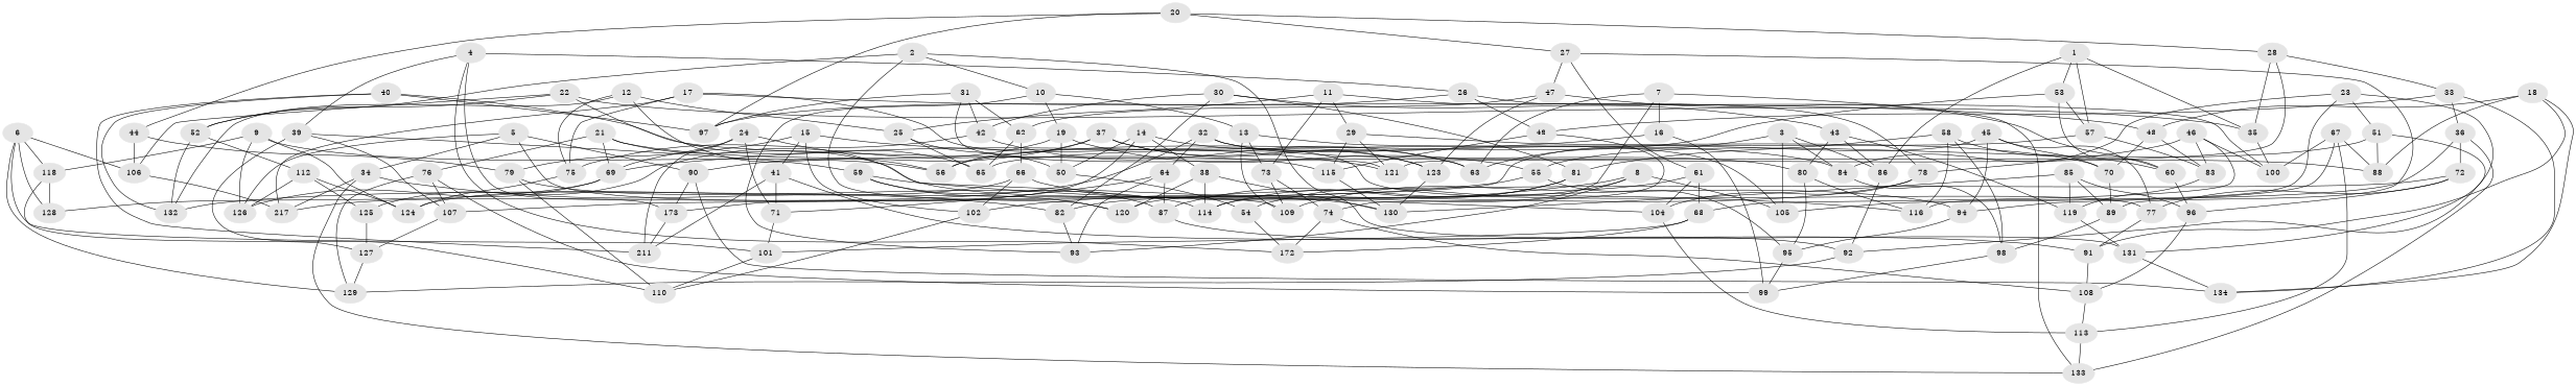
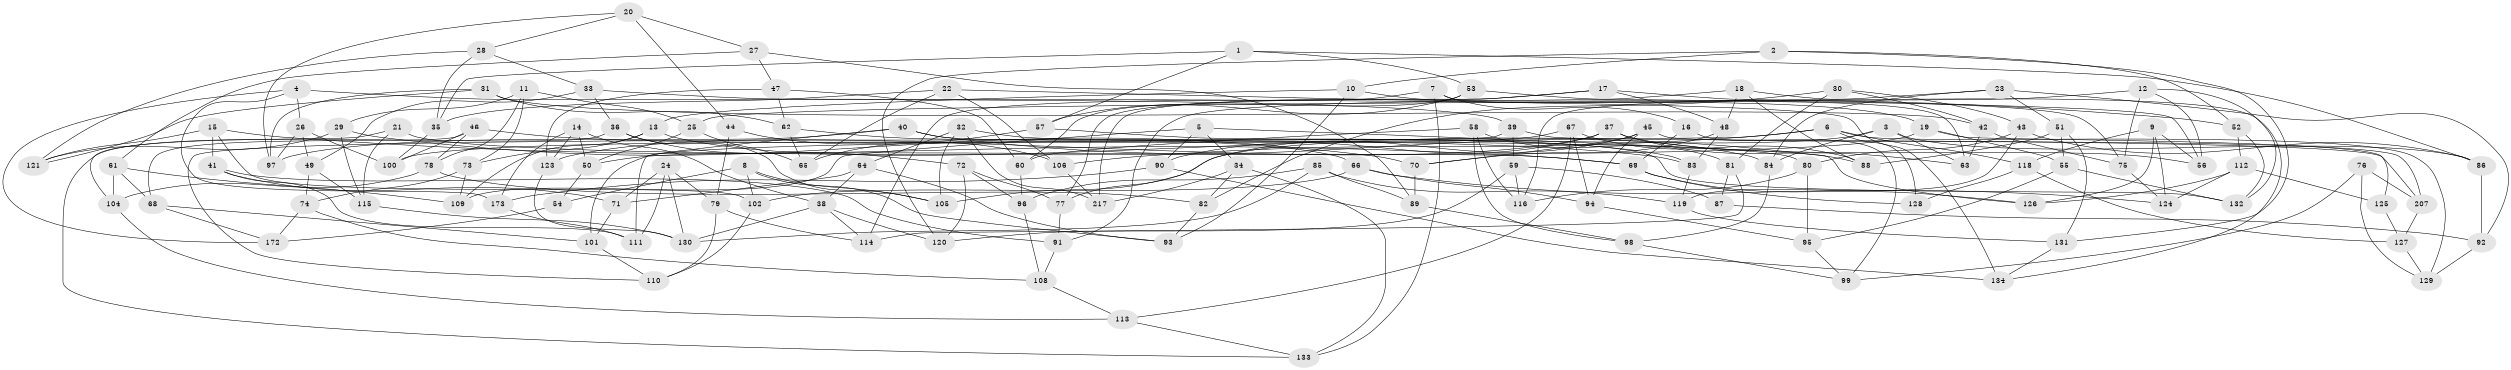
  graph {
    node [color=gray90 style=filled]
    1
    35
    53
    57
    86
    100
    56
    60
    65
    83
    92
    2
    10
    52
    120
    131
    93
    13
    19
    132
    112
    134
    3
    63
    84
    105
    98
    4
    26
    39
    n31 [label=173]
    n32 [label=172]
    97
    49
    59
-   107
+   107 [label=207]
    110
-   111 [label=211]
+   111
    5
    34
    90
    109
    126
    133
    n45 [label=217]
    82
    6
    101
    106
    118
    128
    129
    127
    7
    16
    114
    69
    99
    8
    54
    102
    9
    124
    73
    50
    55
    125
    11
    25
    29
    78
    121
    115
    70
    74
    104
    12
    75
    14
    38
    123
    130
    15
    41
    91
    71
    17
    48
    77
    18
    88
    108
    95
    20
    27
    28
    44
    47
    61
    89
    33
    79
    21
    76
    113
    22
    23
    51
    116
    24
    62
    68
    36
    30
    42
    43
    81
    80
    119
    87
    31
    66
    32
    64
    72
    96
    37
    40
    45
    94
    46
    58
    67
    85
    1 -- 35
    1 -- 53
    1 -- 57
    1 -- 86
    35 -- 100
    53 -- 57
    53 -- 56
    53 -- 60
    57 -- 65
    57 -- 83
    86 -- 92
    60 -- 96
    83 -- 119
    92 -- 129
    2 -- 10
    2 -- 52
    2 -- 120
    2 -- 131
    10 -- 93
    10 -- 13
    10 -- 19
    52 -- 132
    52 -- 112
    131 -- 134
    13 -- 84
    13 -- 109
    13 -- 73
    19 -- 50
    19 -- 55
    19 -- 125
    112 -- 126
    112 -- 124
    112 -- 125
    3 -- 86
    3 -- 63
    3 -- 84
    3 -- 105
    84 -- 98
    98 -- 99
    4 -- 26
    4 -- 39
    4 -- n31
    4 -- n32
    26 -- 100
    26 -- 97
    26 -- 49
    39 -- 59
    39 -- 107
    39 -- 110
    n31 -- 111
    49 -- 115
    49 -- 74
    59 -- 120
    59 -- 116
    59 -- 87
    107 -- 127
    5 -- 34
    5 -- 90
    5 -- 109
    5 -- 126
    34 -- 133
    34 -- n45
    34 -- 82
    90 -- 134
    90 -- n31
    82 -- 93
    6 -- 101
    6 -- 106
    6 -- 118
    6 -- 128
    6 -- 129
    101 -- 110
    106 -- n45
    118 -- 128
    118 -- 127
    127 -- 129
    7 -- 63
    7 -- 133
    7 -- 16
    7 -- 114
    16 -- 69
    16 -- 99
    69 -- 126
    69 -- 128
    8 -- 93
    8 -- 105
    8 -- 54
    8 -- 102
    54 -- n32
    102 -- 110
    9 -- 56
    9 -- 126
    9 -- 118
    9 -- 124
    73 -- 109
    73 -- 74
    50 -- 54
    55 -- 132
    55 -- 95
    125 -- 127
    11 -- 73
    11 -- 25
    11 -- 29
    11 -- 78
    25 -- 65
    25 -- 50
    29 -- 121
    29 -- 115
    29 -- 70
    78 -- 82
    78 -- 104
    115 -- 130
    70 -- 89
    74 -- n32
    74 -- 108
    104 -- 113
    12 -- 56
    12 -- 132
    12 -- 25
    12 -- 75
    75 -- 124
    14 -- n31
    14 -- 50
    14 -- 38
    14 -- 123
    38 -- 120
    38 -- 114
    38 -- 130
    123 -- 130
    15 -- 69
    15 -- 102
    15 -- 121
    15 -- 41
    41 -- 111
    41 -- 91
    41 -- 71
    91 -- 108
    71 -- 101
    17 -- n45
    17 -- 75
    17 -- 48
    17 -- 77
    48 -- 83
    48 -- 70
    77 -- 91
    18 -- 134
    18 -- 91
    18 -- 48
    18 -- 88
    108 -- 113
    95 -- 99
    20 -- 97
    20 -- 27
    20 -- 28
    20 -- 44
    27 -- 47
    27 -- 61
    27 -- 89
    28 -- 35
    28 -- 121
    28 -- 33
    44 -- 106
    44 -- 79
    47 -- 60
    47 -- 123
    47 -- 62
    61 -- 109
    61 -- 104
    61 -- 68
    89 -- 98
    33 -- 134
    33 -- 49
    33 -- 36
    79 -- 110
    79 -- 114
    21 -- 69
    21 -- 115
    21 -- 104
-   21 -- 76
    76 -- 107
    76 -- 129
    76 -- 99
    113 -- 133
    22 -- 35
    22 -- 65
    22 -- 52
    22 -- 106
    23 -- 92
    23 -- 84
    23 -- 51
    23 -- 116
    51 -- 131
    51 -- 55
    51 -- 88
    24 -- 111
    24 -- 130
    24 -- 71
    24 -- 79
    62 -- 65
    62 -- 66
    68 -- n32
    68 -- 101
    36 -- 105
    36 -- 133
    36 -- 72
    30 -- 82
    30 -- 42
    30 -- 43
    30 -- 81
    42 -- 63
    42 -- 75
    43 -- 86
    43 -- 80
    43 -- 119
    81 -- 114
    81 -- 87
    80 -- 95
    80 -- 116
    119 -- 131
    87 -- 92
    31 -- 97
    31 -- 121
    31 -- 62
    31 -- 42
    66 -- 102
    66 -- 124
    66 -- 94
    32 -- 105
    32 -- n45
    32 -- 80
    32 -- 64
    64 -- 93
    64 -- 71
-   64 -- 87
+   64 -- 38
    72 -- 120
    72 -- 77
    72 -- 96
    96 -- 108
    37 -- 56
    37 -- 63
    37 -- 90
    37 -- 123
    40 -- 132
    40 -- 97
    40 -- 111
    40 -- 88
    45 -- 107
    45 -- 70
    45 -- 77
    45 -- 94
    94 -- 95
    46 -- 100
    46 -- 83
    46 -- 78
    46 -- 68
    58 -- 60
    58 -- 98
    58 -- 116
    58 -- 81
    67 -- 100
    67 -- 88
    67 -- 113
    67 -- 94
    85 -- 130
    85 -- 89
    85 -- 119
    85 -- 96
  }
